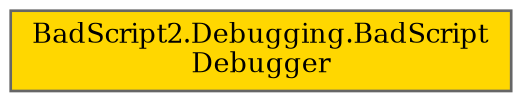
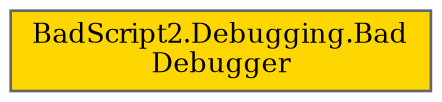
  digraph {
    rankdir=LR
    fontname="DejaVu Serif"
-   n1 [color=grey40 fillcolor=gold fontname="DejaVu Serif" fontsize=10 height=0.2 label="BadScript2.Debugging.BadScript\lDebugger" shape=box style=filled width=0.4]
+   n1 [color=grey40 fillcolor=gold fontname="DejaVu Serif" fontsize=10 height=0.2 label="BadScript2.Debugging.Bad\lDebugger" shape=box style=filled width=0.4]
  }
